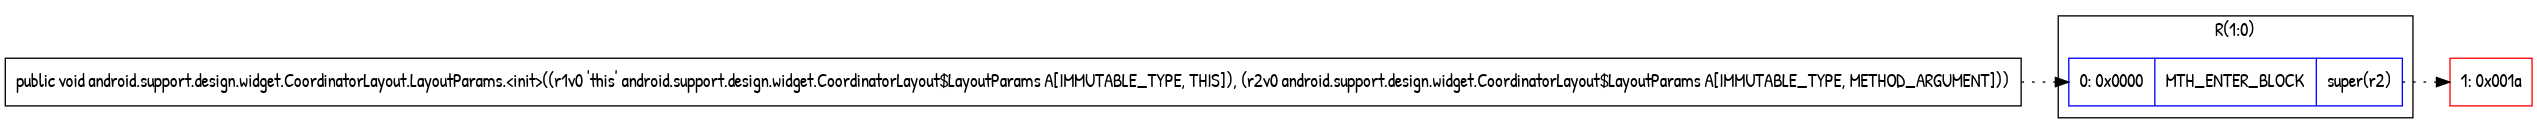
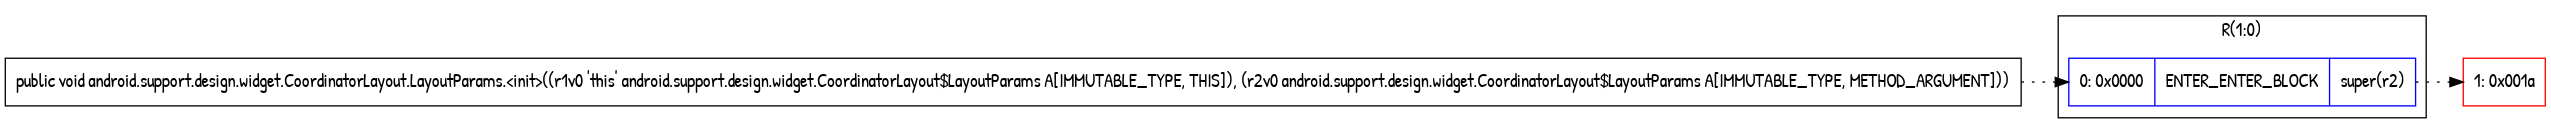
  digraph {
    rankdir=LR
    fontname="Patrick Hand"
    node [shape=record fontname="Patrick Hand"]
    edge [style=dotted fontname="Patrick Hand"]
-   n1 [color=blue label="{0\:\ 0x0000|MTH_ENTER_BLOCK\l|super(r2)\l}"]
+   n1 [color=blue label="{0\:\ 0x0000|ENTER_ENTER_BLOCK\l|super(r2)\l}"]
    n2 [color=red label="{1\:\ 0x001a}"]
    n3 [label="{public void android.support.design.widget.CoordinatorLayout.LayoutParams.\<init\>((r1v0 'this' android.support.design.widget.CoordinatorLayout$LayoutParams A[IMMUTABLE_TYPE, THIS]), (r2v0 android.support.design.widget.CoordinatorLayout$LayoutParams A[IMMUTABLE_TYPE, METHOD_ARGUMENT])) }"]
    subgraph cluster_1 {
      label="R(1:0)"
      n1
    }
    n1 -> n2
    n3 -> n1
  }
